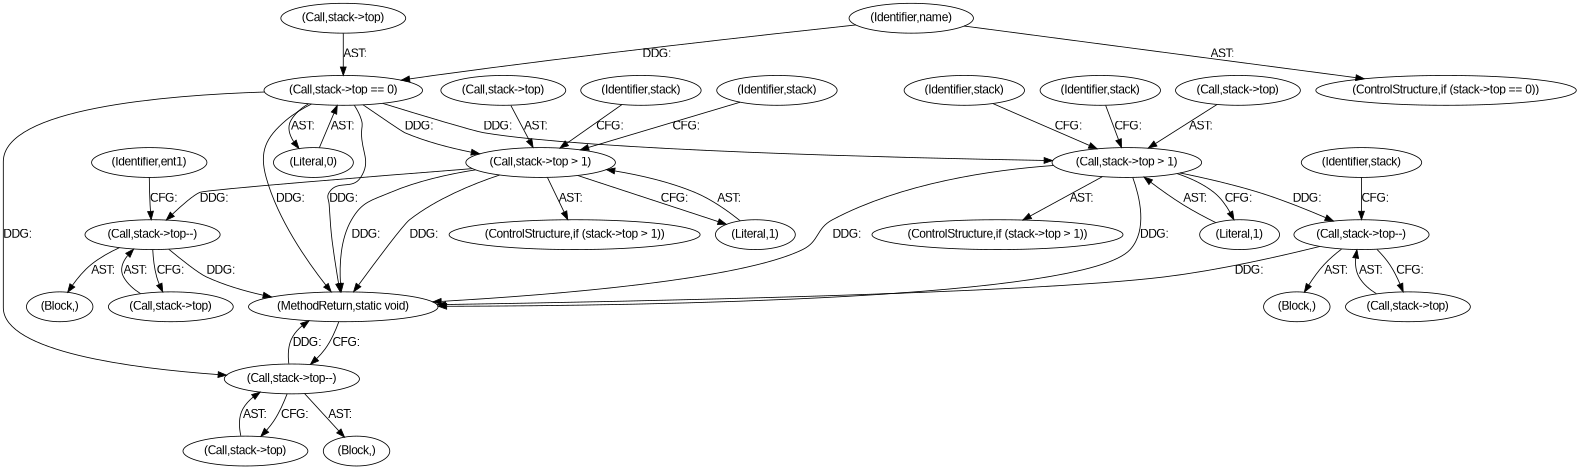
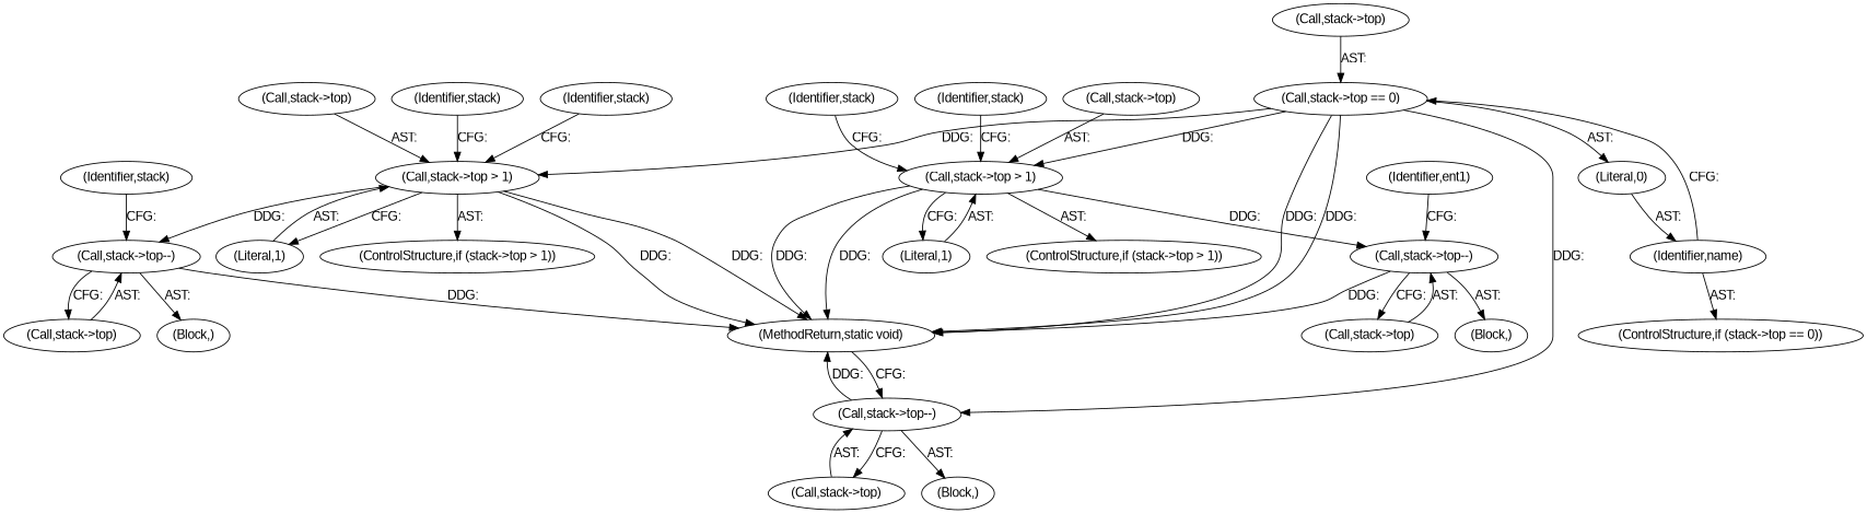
  digraph {
    fontname="Liberation Sans"
    node [fontname="Liberation Sans"]
    edge [fontname="Liberation Sans"]
    n1 [label="(Call,stack->top == 0)"]
    n2 [label="(Call,stack->top > 1)"]
    n3 [label="(Call,stack->top > 1)"]
    n4 [label="(Call,stack->top--)"]
    n5 [label="(Literal,0)"]
    n6 [label="(MethodReturn,static void)"]
    n7 [label="(Call,stack->top--)"]
    n8 [label="(Literal,1)"]
    n9 [label="(ControlStructure,if (stack->top > 1))"]
    n10 [label="(Call,stack->top--)"]
    n11 [label="(Literal,1)"]
    n12 [label="(ControlStructure,if (stack->top > 1))"]
    n13 [label="(Call,stack->top)"]
    n14 [label="(Block,)"]
    n15 [label="(ControlStructure,if (stack->top == 0))"]
    n16 [label="(Call,stack->top)"]
    n17 [label="(Block,)"]
    n18 [label="(Call,stack->top)"]
    n19 [label="(Block,)"]
    n20 [label="(Call,stack->top)"]
    n21 [label="(Identifier,stack)"]
    n22 [label="(Identifier,stack)"]
    n23 [label="(Identifier,stack)"]
    n24 [label="(Identifier,name)"]
    n25 [label="(Identifier,stack)"]
    n26 [label="(Identifier,ent1)"]
    n27 [label="(Call,stack->top)"]
    n28 [label="(Identifier,stack)"]
    n29 [label="(Call,stack->top)"]
    n1 -> n2 [label="DDG: "]
    n1 -> n3 [label="DDG: "]
    n1 -> n4 [label="DDG: "]
    n1 -> n5 [label="AST: "]
    n1 -> n6 [label="DDG: "]
    n1 -> n6 [label="DDG: "]
    n2 -> n6 [label="DDG: "]
    n2 -> n6 [label="DDG: "]
    n2 -> n7 [label="DDG: "]
    n2 -> n8 [label="CFG: "]
    n2 -> n9 [label="AST: "]
    n3 -> n6 [label="DDG: "]
    n3 -> n6 [label="DDG: "]
    n3 -> n10 [label="DDG: "]
    n3 -> n11 [label="CFG: "]
    n3 -> n12 [label="AST: "]
    n4 -> n6 [label="DDG: "]
    n4 -> n13 [label="CFG: "]
    n4 -> n14 [label="AST: "]
-   n5 -> n1 [label="AST: "]
+   n5 -> n24 [label="AST: "]
    n6 -> n4 [label="CFG: "]
    n7 -> n6 [label="DDG: "]
    n7 -> n16 [label="CFG: "]
    n7 -> n17 [label="AST: "]
    n8 -> n2 [label="AST: "]
    n10 -> n6 [label="DDG: "]
    n10 -> n18 [label="CFG: "]
    n10 -> n19 [label="AST: "]
    n11 -> n3 [label="AST: "]
    n13 -> n4 [label="AST: "]
    n16 -> n7 [label="AST: "]
    n18 -> n10 [label="AST: "]
    n20 -> n2 [label="AST: "]
    n21 -> n2 [label="CFG: "]
    n22 -> n10 [label="CFG: "]
    n23 -> n3 [label="CFG: "]
-   n24 -> n1 [label="DDG: "]
+   n24 -> n1 [label="CFG: "]
    n24 -> n15 [label="AST: "]
    n25 -> n2 [label="CFG: "]
    n26 -> n7 [label="CFG: "]
    n27 -> n1 [label="AST: "]
    n28 -> n3 [label="CFG: "]
    n29 -> n3 [label="AST: "]
  }
